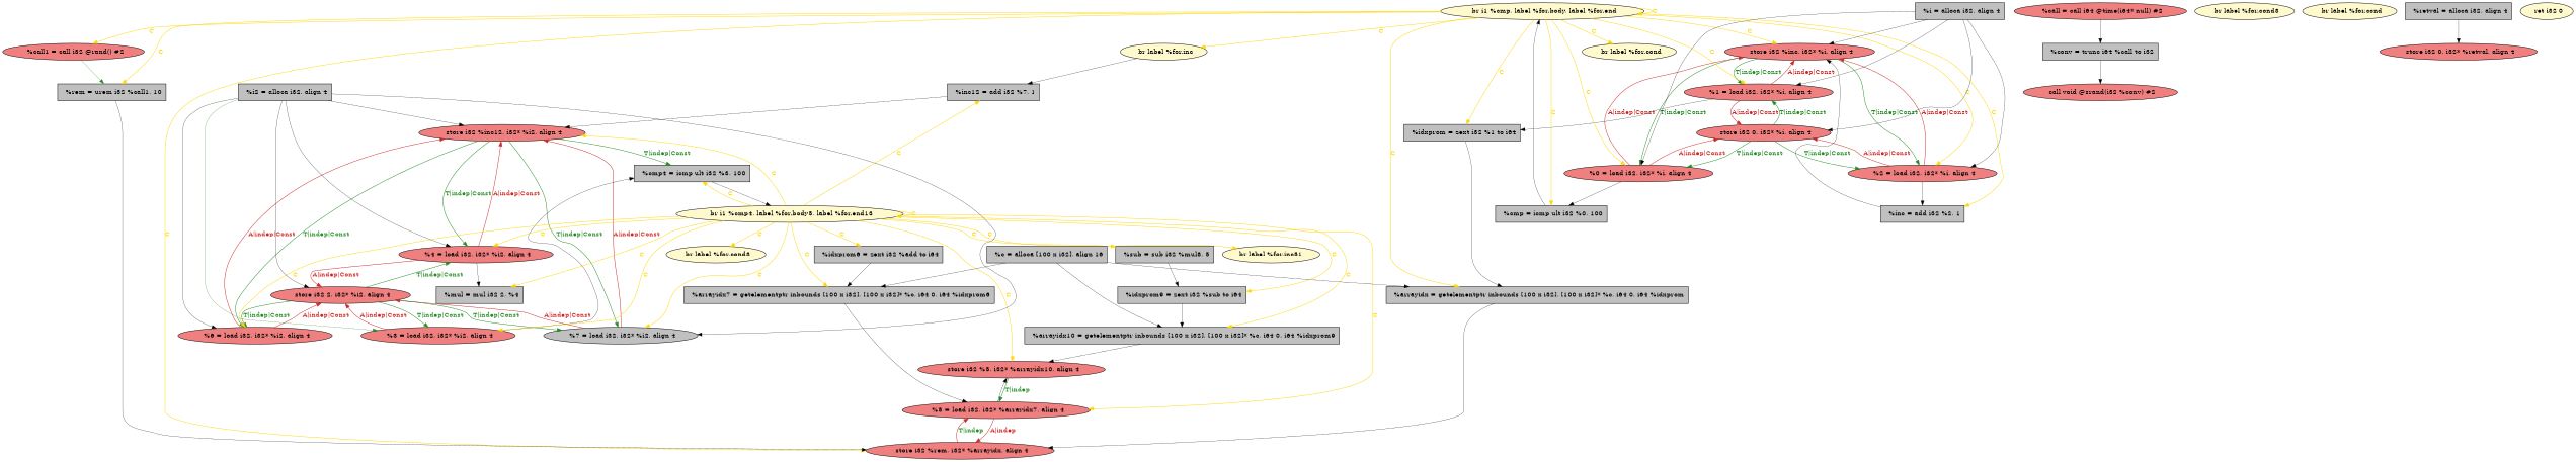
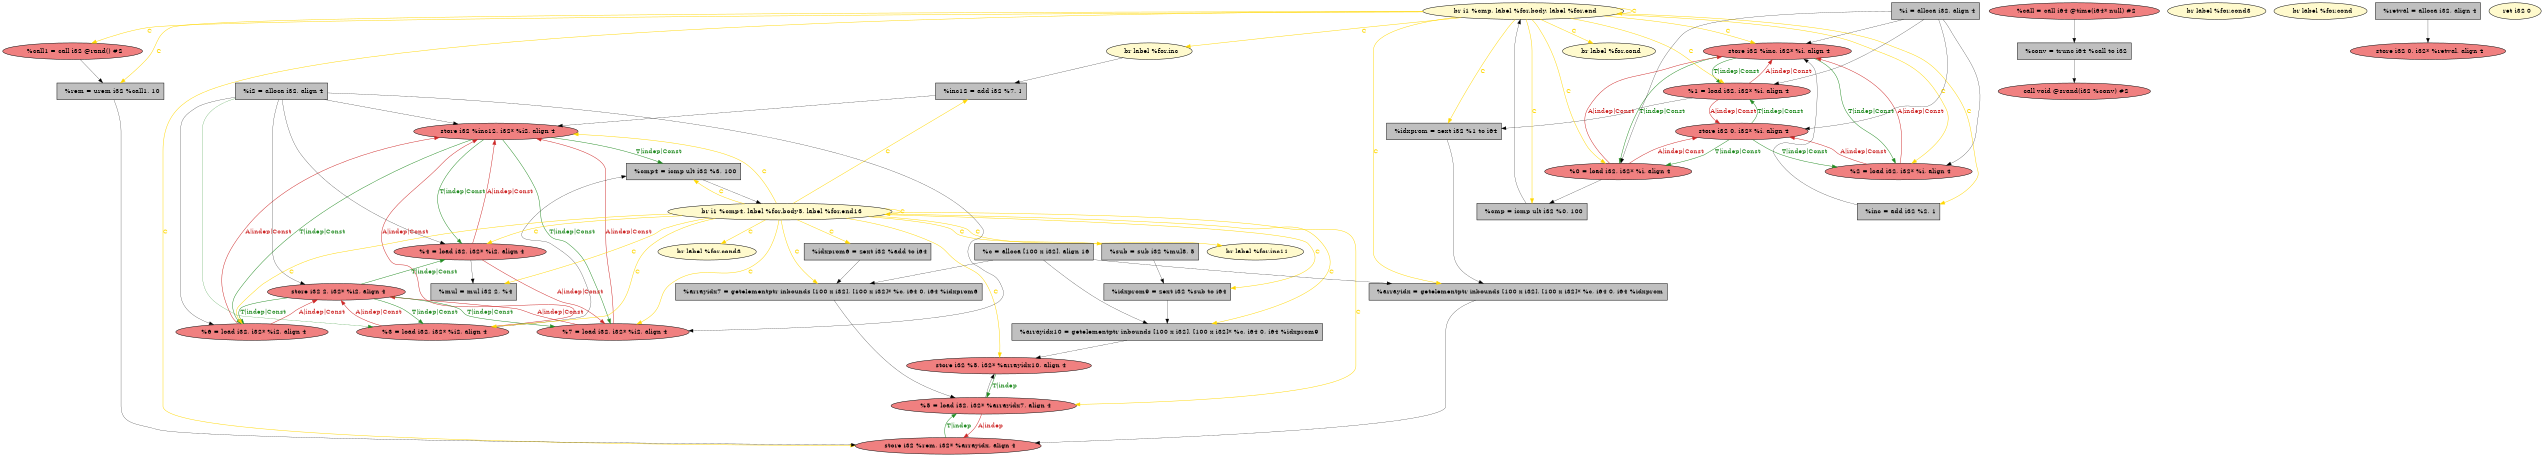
  digraph {
    node [fillcolor=grey shape=ellipse style=filled]
    edge [color=black fontcolor=black penwidth=1.0 style=solid]
    n1 [label="  %inc12 = add i32 %7, 1" shape=rectangle]
    n2 [fillcolor=lightcoral label="  store i32 %inc12, i32* %i2, align 4"]
    n3 [label="  %cmp4 = icmp ult i32 %3, 100" shape=rectangle]
    n4 [fillcolor=lightcoral label="  %4 = load i32, i32* %i2, align 4"]
    n5 [fillcolor=lightcoral label="  %6 = load i32, i32* %i2, align 4"]
-   n6 [label="  %7 = load i32, i32* %i2, align 4"]
+   n6 [fillcolor=lightcoral label="  %7 = load i32, i32* %i2, align 4"]
    n7 [fillcolor=lightcoral label="  store i32 %inc, i32* %i, align 4"]
    n8 [fillcolor=lightcoral label="  %1 = load i32, i32* %i, align 4"]
    n9 [fillcolor=lightcoral label="  %0 = load i32, i32* %i, align 4"]
    n10 [fillcolor=lightcoral label="  %2 = load i32, i32* %i, align 4"]
    n11 [fillcolor=lightcoral label="  store i32 0, i32* %i, align 4"]
    n12 [label="  %idxprom = zext i32 %1 to i64" shape=rectangle]
    n13 [label="  %cmp = icmp ult i32 %0, 100" shape=rectangle]
    n14 [label="  %inc = add i32 %2, 1" shape=rectangle]
    n15 [label="  %arrayidx10 = getelementptr inbounds [100 x i32], [100 x i32]* %c, i64 0, i64 %idxprom9" shape=rectangle]
    n16 [fillcolor=lightcoral label="  store i32 %5, i32* %arrayidx10, align 4"]
    n17 [fillcolor=lightcoral label="  %5 = load i32, i32* %arrayidx7, align 4"]
    n18 [fillcolor=lightcoral label="  store i32 %rem, i32* %arrayidx, align 4"]
    n19 [label="  %conv = trunc i64 %call to i32" shape=rectangle]
    n20 [fillcolor=lightcoral label="  call void @srand(i32 %conv) #2"]
    n21 [label="  %idxprom9 = zext i32 %sub to i64" shape=rectangle]
    n22 [fillcolor=lemonchiffon label="  br i1 %cmp, label %for.body, label %for.end"]
    n23 [label="  %arrayidx = getelementptr inbounds [100 x i32], [100 x i32]* %c, i64 0, i64 %idxprom" shape=rectangle]
    n24 [label="  %rem = urem i32 %call1, 10" shape=rectangle]
    n25 [fillcolor=lightcoral label="  %call1 = call i32 @rand() #2"]
    n26 [fillcolor=lemonchiffon label="  br label %for.cond"]
    n27 [fillcolor=lemonchiffon label="  br label %for.inc"]
    n28 [label="  %mul = mul i32 2, %4" shape=rectangle]
-   n29 [fillcolor=lemonchiffon label="br label %for.inc51"]
+   n29 [fillcolor=lemonchiffon label="  br label %for.inc11"]
    n30 [label="  %i = alloca i32, align 4" shape=rectangle]
    n31 [fillcolor=lightcoral label="  %3 = load i32, i32* %i2, align 4"]
    n32 [fillcolor=lightcoral label="  store i32 2, i32* %i2, align 4"]
    n33 [fillcolor=lemonchiffon label="  br i1 %cmp4, label %for.body5, label %for.end13"]
    n34 [label="  %idxprom6 = zext i32 %add to i64" shape=rectangle]
    n35 [label="  %arrayidx7 = getelementptr inbounds [100 x i32], [100 x i32]* %c, i64 0, i64 %idxprom6" shape=rectangle]
    n36 [label="  %i2 = alloca i32, align 4" shape=rectangle]
    n37 [label="  %sub = sub i32 %mul8, 5" shape=rectangle]
    n38 [fillcolor=lemonchiffon label="  br label %for.cond3"]
    n39 [fillcolor=lightcoral label="  %call = call i64 @time(i64* null) #2"]
    n40 [fillcolor=lemonchiffon label="  br label %for.cond"]
    n41 [fillcolor=lemonchiffon label="  br label %for.cond3"]
    n42 [fillcolor=lightcoral label="  store i32 0, i32* %retval, align 4"]
    n43 [fillcolor=lemonchiffon label="  ret i32 0"]
    n44 [label="  %c = alloca [100 x i32], align 16" shape=rectangle]
    n45 [label="  %retval = alloca i32, align 4" shape=rectangle]
    n1 -> n2 [penwidth=0.5]
    n2 -> n3 [color=forestgreen fontcolor=forestgreen label="T|indep|Const"]
    n2 -> n4 [color=forestgreen fontcolor=forestgreen label="T|indep|Const"]
    n2 -> n5 [color=forestgreen fontcolor=forestgreen label="T|indep|Const"]
    n2 -> n6 [color=forestgreen fontcolor=forestgreen label="T|indep|Const"]
    n3 -> n33 [penwidth=0.5]
    n4 -> n2 [color=firebrick3 fontcolor=firebrick3 label="A|indep|Const"]
    n4 -> n28 [penwidth=0.5]
-   n4 -> n32 [color=firebrick3 fontcolor=firebrick3 label="A|indep|Const"]
+   n4 -> n6 [color=firebrick3 fontcolor=firebrick3 label="A|indep|Const"]
    n5 -> n2 [color=firebrick3 fontcolor=firebrick3 label="A|indep|Const"]
    n5 -> n32 [color=firebrick3 fontcolor=firebrick3 label="A|indep|Const"]
    n6 -> n2 [color=firebrick3 fontcolor=firebrick3 label="A|indep|Const"]
    n6 -> n32 [color=firebrick3 fontcolor=firebrick3 label="A|indep|Const"]
    n7 -> n8 [color=forestgreen fontcolor=forestgreen label="T|indep|Const"]
    n7 -> n9 [color=forestgreen fontcolor=forestgreen label="T|indep|Const"]
    n7 -> n10 [color=forestgreen fontcolor=forestgreen label="T|indep|Const"]
    n8 -> n7 [color=firebrick3 fontcolor=firebrick3 label="A|indep|Const"]
    n8 -> n11 [color=firebrick3 fontcolor=firebrick3 label="A|indep|Const"]
    n8 -> n12 [penwidth=0.5]
    n9 -> n7 [color=firebrick3 fontcolor=firebrick3 label="A|indep|Const"]
    n9 -> n11 [color=firebrick3 fontcolor=firebrick3 label="A|indep|Const"]
    n9 -> n13 [penwidth=0.5]
    n10 -> n7 [color=firebrick3 fontcolor=firebrick3 label="A|indep|Const"]
    n10 -> n11 [color=firebrick3 fontcolor=firebrick3 label="A|indep|Const"]
-   n10 -> n14 [penwidth=0.5]
    n11 -> n8 [color=forestgreen fontcolor=forestgreen label="T|indep|Const"]
    n11 -> n9 [color=forestgreen fontcolor=forestgreen label="T|indep|Const"]
    n11 -> n10 [color=forestgreen fontcolor=forestgreen label="T|indep|Const"]
    n12 -> n23 [penwidth=0.5]
    n13 -> n22 [penwidth=0.5]
    n14 -> n7 [penwidth=0.5]
    n15 -> n16 [penwidth=0.5]
    n16 -> n17 [color=forestgreen fontcolor=forestgreen label="T|indep"]
    n17 -> n16 [penwidth=0.5]
    n17 -> n18 [color=firebrick3 fontcolor=firebrick3 label="A|indep"]
-   n18 -> n17 [color=firebrick3 fontcolor=forestgreen label="T|indep"]
+   n18 -> n17 [color=forestgreen fontcolor=forestgreen label="T|indep"]
    n19 -> n20 [penwidth=0.5]
    n21 -> n15 [penwidth=0.5]
    n22 -> n7 [color=gold fontcolor=gold label=C]
    n22 -> n8 [color=gold fontcolor=gold label=C]
    n22 -> n9 [color=gold fontcolor=gold label=C]
    n22 -> n10 [color=gold fontcolor=gold label=C]
    n22 -> n12 [color=gold fontcolor=gold label=C]
    n22 -> n13 [color=gold fontcolor=gold label=C]
    n22 -> n14 [color=gold fontcolor=gold label=C]
    n22 -> n18 [color=gold fontcolor=gold label=C]
    n22 -> n22 [color=gold fontcolor=gold label=C]
    n22 -> n23 [color=gold fontcolor=gold label=C]
    n22 -> n24 [color=gold fontcolor=gold label=C]
    n22 -> n25 [color=gold fontcolor=gold label=C]
    n22 -> n26 [color=gold fontcolor=gold label=C]
    n22 -> n27 [color=gold fontcolor=gold label=C]
    n23 -> n18 [penwidth=0.5]
    n24 -> n18 [penwidth=0.5]
-   n25 -> n24 [color=forestgreen penwidth=0.5]
+   n25 -> n24 [penwidth=0.5]
    n27 -> n1 [penwidth=0.5]
    n30 -> n7 [penwidth=0.5]
    n30 -> n8 [penwidth=0.5]
    n30 -> n9 [penwidth=0.5]
    n30 -> n10 [penwidth=0.5]
    n30 -> n11 [penwidth=0.5]
+   n31 -> n2 [color=firebrick3 fontcolor=firebrick3 label="A|indep|Const"]
    n31 -> n3 [penwidth=0.5]
    n31 -> n32 [color=firebrick3 fontcolor=firebrick3 label="A|indep|Const"]
    n32 -> n4 [color=forestgreen fontcolor=forestgreen label="T|indep|Const"]
    n32 -> n5 [color=forestgreen fontcolor=forestgreen label="T|indep|Const"]
    n32 -> n6 [color=forestgreen fontcolor=forestgreen label="T|indep|Const"]
    n32 -> n31 [color=forestgreen fontcolor=forestgreen label="T|indep|Const"]
    n33 -> n1 [color=gold fontcolor=gold label=C]
    n33 -> n2 [color=gold fontcolor=gold label=C]
    n33 -> n3 [color=gold fontcolor=gold label=C]
    n33 -> n4 [color=gold fontcolor=gold label=C]
    n33 -> n5 [color=gold fontcolor=gold label=C]
    n33 -> n6 [color=gold fontcolor=gold label=C]
    n33 -> n15 [color=gold fontcolor=gold label=C]
    n33 -> n16 [color=gold fontcolor=gold label=C]
    n33 -> n17 [color=gold fontcolor=gold label=C]
    n33 -> n21 [color=gold fontcolor=gold label=C]
    n33 -> n28 [color=gold fontcolor=gold label=C]
    n33 -> n29 [color=gold fontcolor=gold label=C]
    n33 -> n31 [color=gold fontcolor=gold label=C]
    n33 -> n33 [color=gold fontcolor=gold label=C]
    n33 -> n34 [color=gold fontcolor=gold label=C]
    n33 -> n35 [color=gold fontcolor=gold label=C]
    n33 -> n37 [color=gold fontcolor=gold label=C]
    n33 -> n41 [color=gold fontcolor=gold label=C]
    n34 -> n35 [penwidth=0.5]
    n35 -> n17 [penwidth=0.5]
    n36 -> n2 [penwidth=0.5]
    n36 -> n4 [penwidth=0.5]
    n36 -> n5 [penwidth=0.5]
    n36 -> n6 [penwidth=0.5]
    n36 -> n31 [color=forestgreen penwidth=0.5]
    n36 -> n32 [penwidth=0.5]
    n37 -> n21 [penwidth=0.5]
    n39 -> n19 [penwidth=0.5]
    n44 -> n15 [penwidth=0.5]
    n44 -> n23 [penwidth=0.5]
    n44 -> n35 [penwidth=0.5]
    n45 -> n42 [penwidth=0.5]
  }
